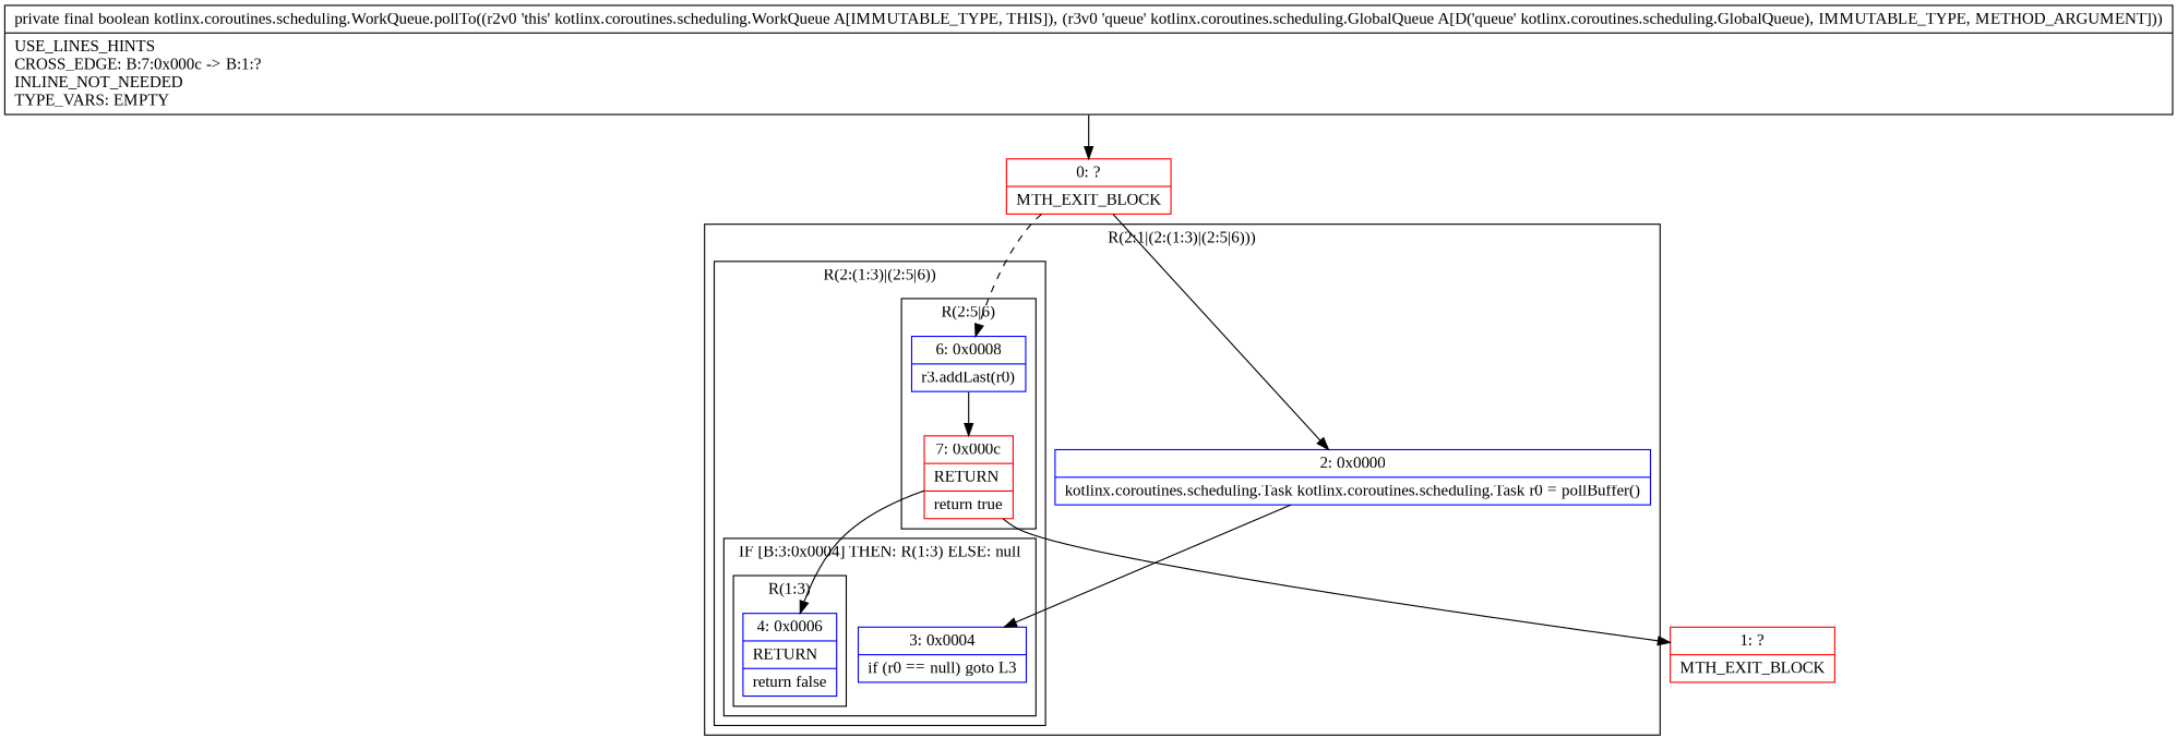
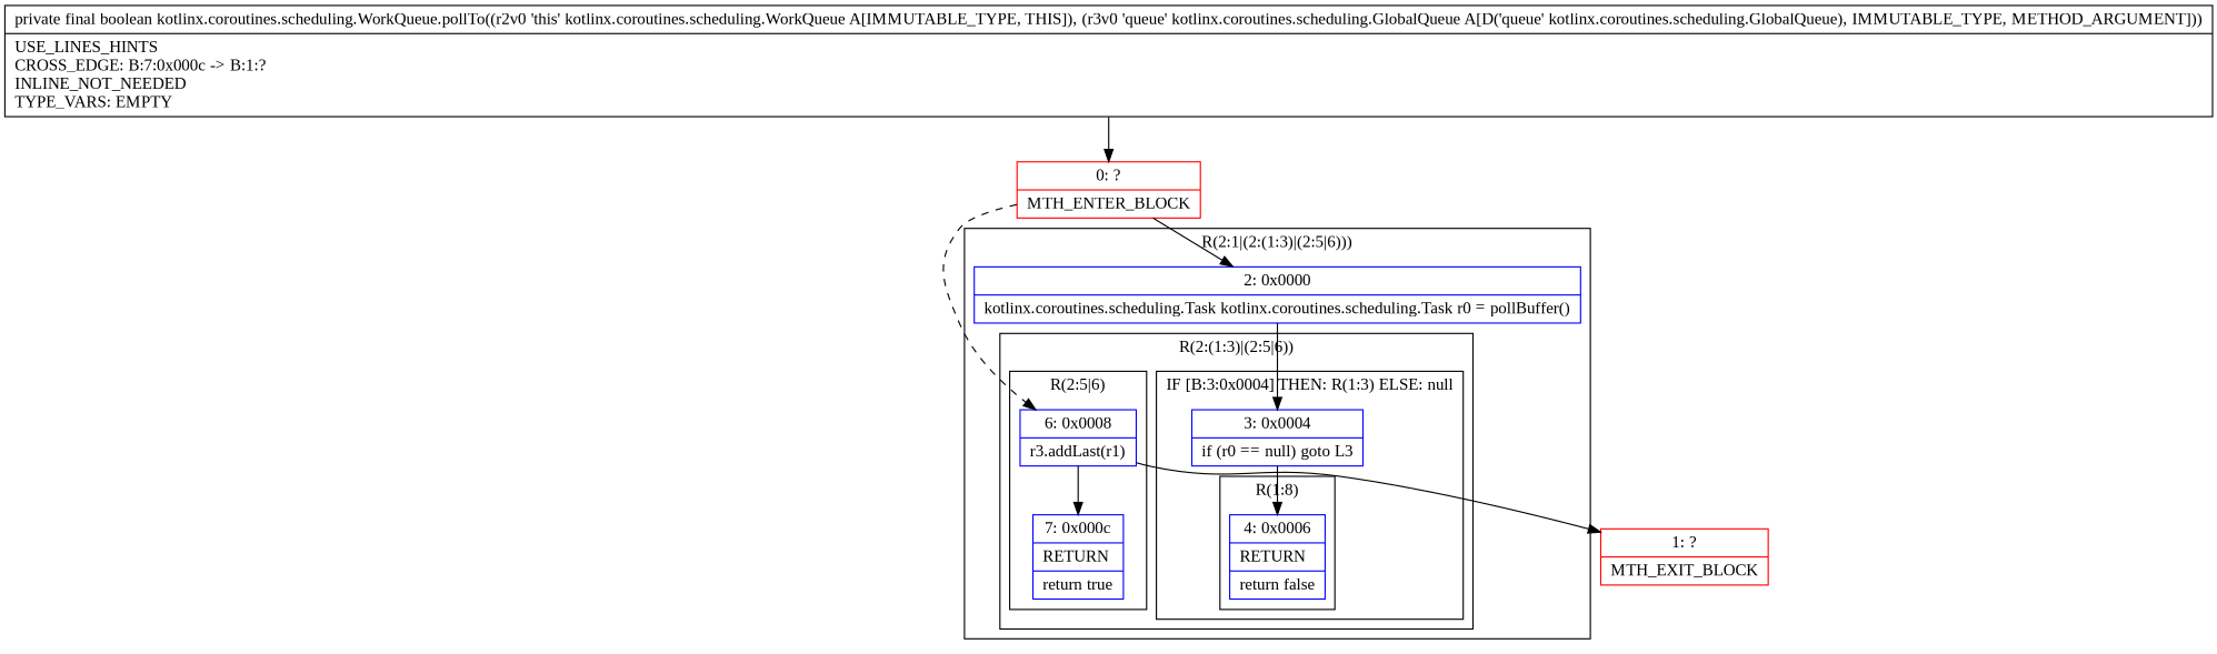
  digraph {
    fontname="Liberation Serif"
    node [color=blue fontname="Liberation Serif" shape=record]
    edge [fontname="Liberation Serif"]
    n1 [label="{4\:\ 0x0006|RETURN\l|return false\l}"]
    n2 [label="{3\:\ 0x0004|if (r0 == null) goto L3\l}"]
-   n3 [label="{6\:\ 0x0008|r3.addLast(r0)\l}"]
-   n4 [color=red label="{7\:\ 0x000c|RETURN\l|return true\l}"]
+   n3 [label="{6\:\ 0x0008|r3.addLast(r1)\l}"]
+   n4 [label="{7\:\ 0x000c|RETURN\l|return true\l}"]
    n5 [label="{2\:\ 0x0000|kotlinx.coroutines.scheduling.Task kotlinx.coroutines.scheduling.Task r0 = pollBuffer()\l}"]
    n6 [color=red label="{1\:\ ?|MTH_EXIT_BLOCK\l}"]
-   n7 [color=red label="{0\:\ ?|MTH_EXIT_BLOCK\l}"]
+   n7 [color=red label="{0\:\ ?|MTH_ENTER_BLOCK\l}"]
    n8 [label="{private final boolean kotlinx.coroutines.scheduling.WorkQueue.pollTo((r2v0 'this' kotlinx.coroutines.scheduling.WorkQueue A[IMMUTABLE_TYPE, THIS]), (r3v0 'queue' kotlinx.coroutines.scheduling.GlobalQueue A[D('queue' kotlinx.coroutines.scheduling.GlobalQueue), IMMUTABLE_TYPE, METHOD_ARGUMENT]))  | USE_LINES_HINTS\lCROSS_EDGE: B:7:0x000c \-\> B:1:?\lINLINE_NOT_NEEDED\lTYPE_VARS: EMPTY\l}" color=""]
    subgraph cluster_1 {
      label="R(2:1|(2:(1:3)|(2:5|6)))"
      n5
      subgraph cluster_2 {
        label="R(2:(1:3)|(2:5|6))"
        subgraph cluster_3 {
          label="IF [B:3:0x0004] THEN: R(1:3) ELSE: null"
          n2
          subgraph cluster_4 {
-           label="R(1:3)"
+           label="R(1:8)"
            n1
          }
        }
        subgraph cluster_5 {
          label="R(2:5|6)"
          n3
          n4
        }
      }
    }
-   n4 -> n1
+   n2 -> n1
    n3 -> n4
-   n4 -> n6
+   n3 -> n6
    n5 -> n2
    n7 -> n3 [style=dashed]
    n7 -> n5
    n8 -> n7
  }
